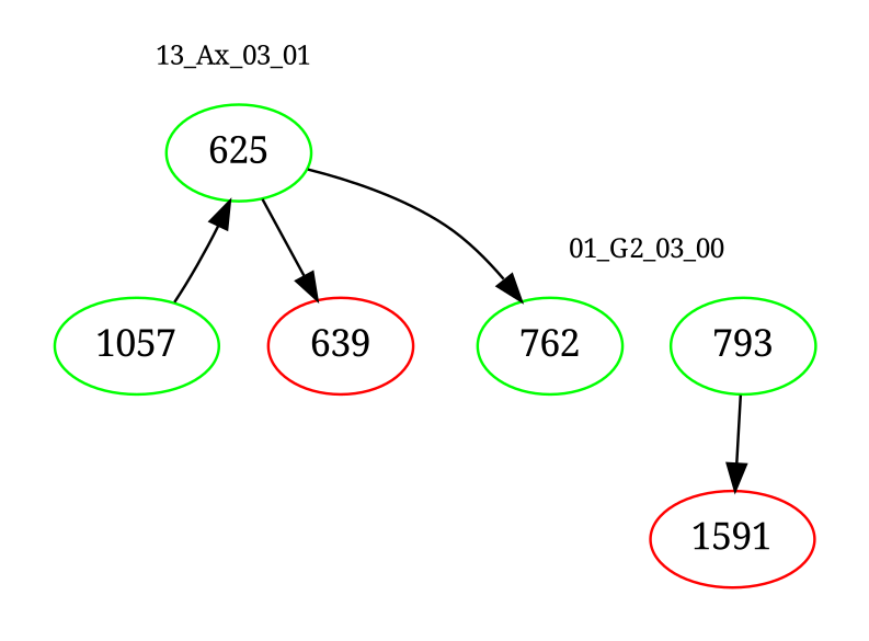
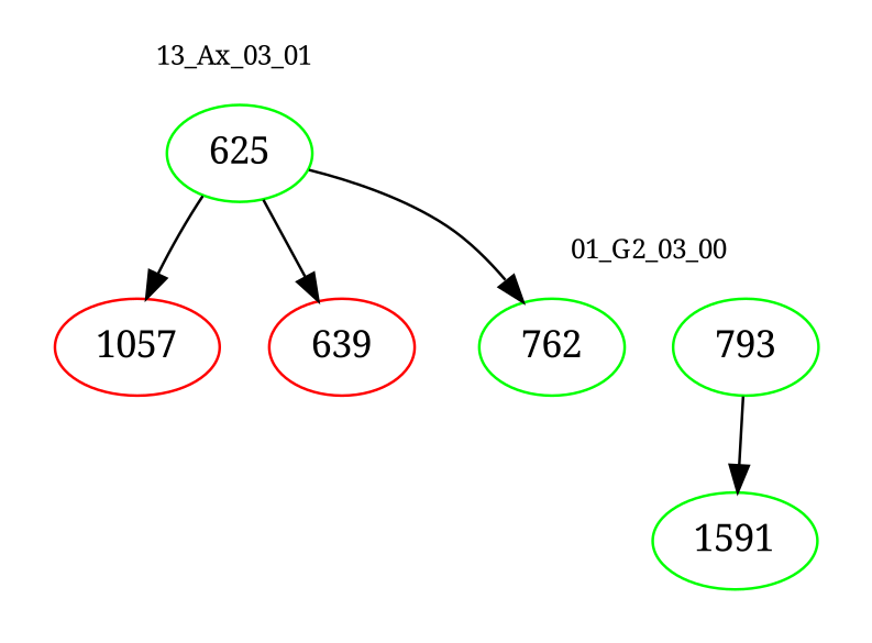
  digraph {
    fontname="Noto Serif"
    node [color=green fontname="Noto Serif"]
    edge [color=black fontname="Noto Serif"]
    n1 [label=625]
-   n2 [label=1057]
+   n2 [color=red label=1057]
    n3 [color=red label=639]
    n4 [label=793]
    n5 [label=762]
-   n6 [color=red label=1591]
+   n6 [label=1591]
    subgraph cluster_1 {
      color=white
      fontsize=10
      label="13_Ax_03_01"
      n1
      n2
      n3
    }
    subgraph cluster_2 {
      color=white
      fontsize=10
      label="01_G2_03_00"
      n4
      n5
      n6
    }
-   n2 -> n1
+   n1 -> n2
    n1 -> n3
    n1 -> n5
    n4 -> n6
  }
